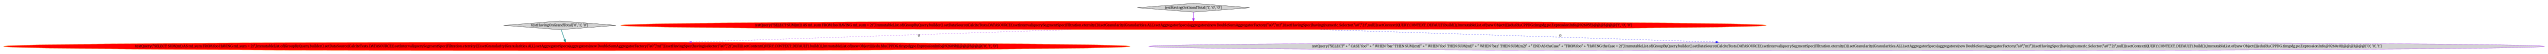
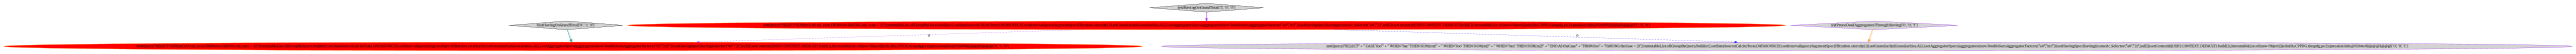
  digraph {
    fontname=Merriweather
    node [fillcolor=lightgray shape=ellipse style=filled color=purple fontname=Merriweather]
    edge [style=bold color=purple fontname=Merriweather]
    n1 [label="testQuery(\"SELECT\" + \" CASE 'foo'\" + \" WHEN 'bar' THEN SUM(cnt)\" + \" WHEN 'foo' THEN SUM(m1)\" + \" WHEN 'baz' THEN SUM(m2)\" + \" END AS theCase\" + \"FROM foo\" + \"HAVING theCase = 21\",ImmutableList.of(GroupByQuery.builder().setDataSource(CalciteTests.DATASOURCE1).setInterval(querySegmentSpec(Filtration.eternity())).setGranularity(Granularities.ALL).setAggregatorSpecs(aggregators(new DoubleSumAggregatorFactory(\"a0\",\"m1\"))).setHavingSpec(having(numeric_Selector(\"a0\",\"21\",null))).setContext(QUERY_CONTEXT_DEFAULT).build()),ImmutableList.of(new Object((((edu.fdu.CPPDG.tinypdg.pe.ExpressionInfo@9260e0))@@@3@@@['0', '0', '1']"]
    n2 [label="testHavingOnGrandTotal['1', '0', '0']" shape=diamond color=black]
    n3 [fillcolor=red label="testQuery(\"SELECT SUM(m1) AS m1_sum FROM foo HAVING m1_sum = 21\",ImmutableList.of(GroupByQuery.builder().setDataSource(CalciteTests.DATASOURCE1).setInterval(querySegmentSpec(Filtration.eternity())).setGranularity(Granularities.ALL).setAggregatorSpecs(aggregators(new DoubleSumAggregatorFactory(\"a0\",\"m1\"))).setHavingSpec(having(numeric_Selector(\"a0\",\"21\",null))).setContext(QUERY_CONTEXT_DEFAULT).build()),ImmutableList.of(new Object((((edu.fdu.CPPDG.tinypdg.pe.ExpressionInfo@92605f))@@@3@@@['1', '0', '0']" color=darkorange]
    n4 [fillcolor=red label="testQuery(\"SELECT SUM(m1) AS m1_sum FROM foo HAVING m1_sum = 21\",ImmutableList.of(GroupByQuery.builder().setDataSource(CalciteTests.DATASOURCE1).setInterval(querySegmentSpec(Filtration.eternity())).setGranularity(Granularities.ALL).setAggregatorSpecs(aggregators(new DoubleSumAggregatorFactory(\"a0\",\"m1\"))).setHavingSpec(having(selector(\"a0\",\"21\",null))).setContext(QUERY_CONTEXT_DEFAULT).build()),ImmutableList.of(new Object((((edu.fdu.CPPDG.tinypdg.pe.ExpressionInfo@92609b))@@@3@@@['0', '1', '0']" color=darkorange]
    n5 [label="testHavingOnGrandTotal['0', '1', '0']" shape=diamond color=black]
+   n6 [label="testPruneDeadAggregatorsThroughHaving['0', '0', '1']" shape=diamond]
    n2 -> n3
    n3 -> n1 [label=0 style=dashed color=blue]
    n3 -> n4 [label=0 style=dashed]
    n5 -> n4 [color=teal]
+   n6 -> n1 [color=darkorange]
  }
